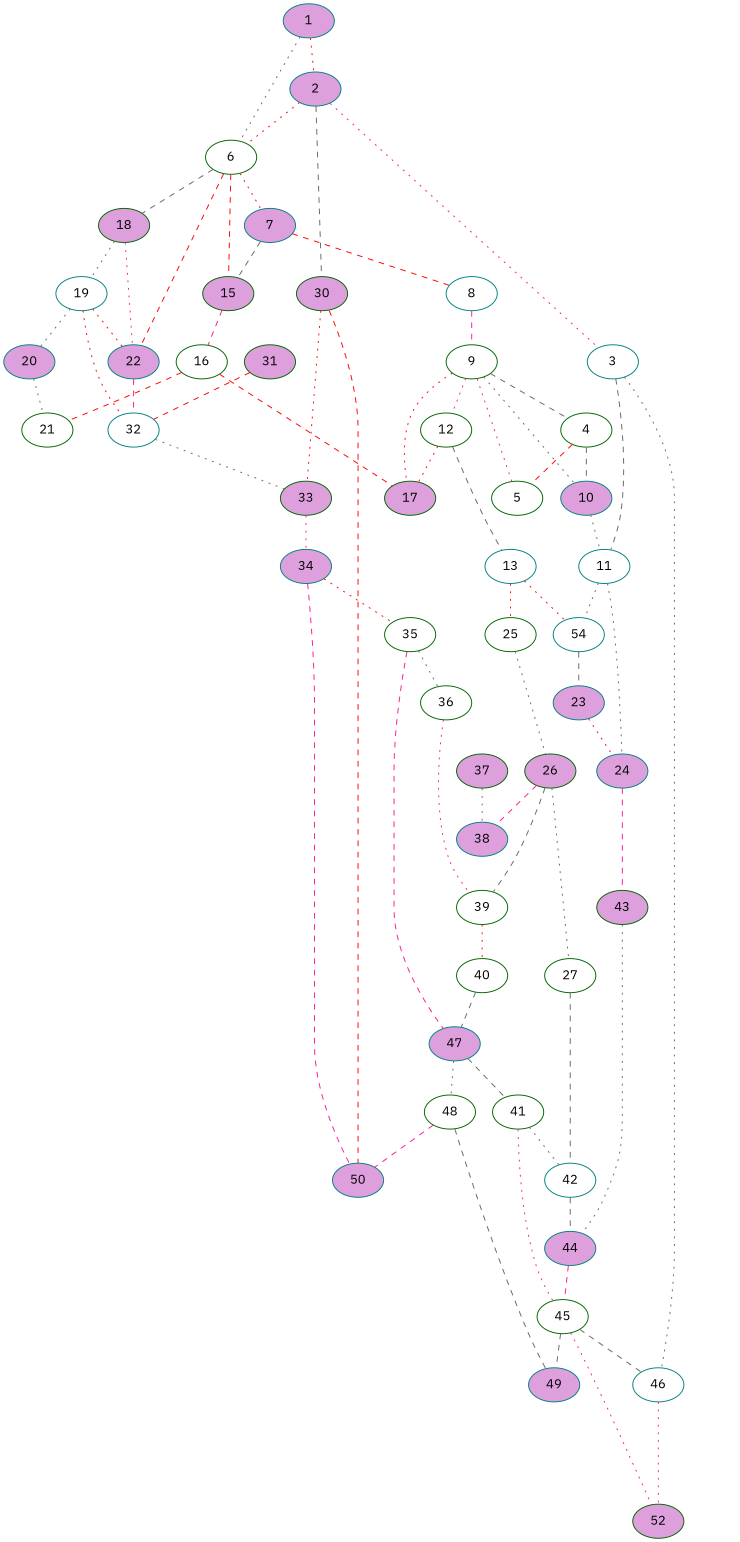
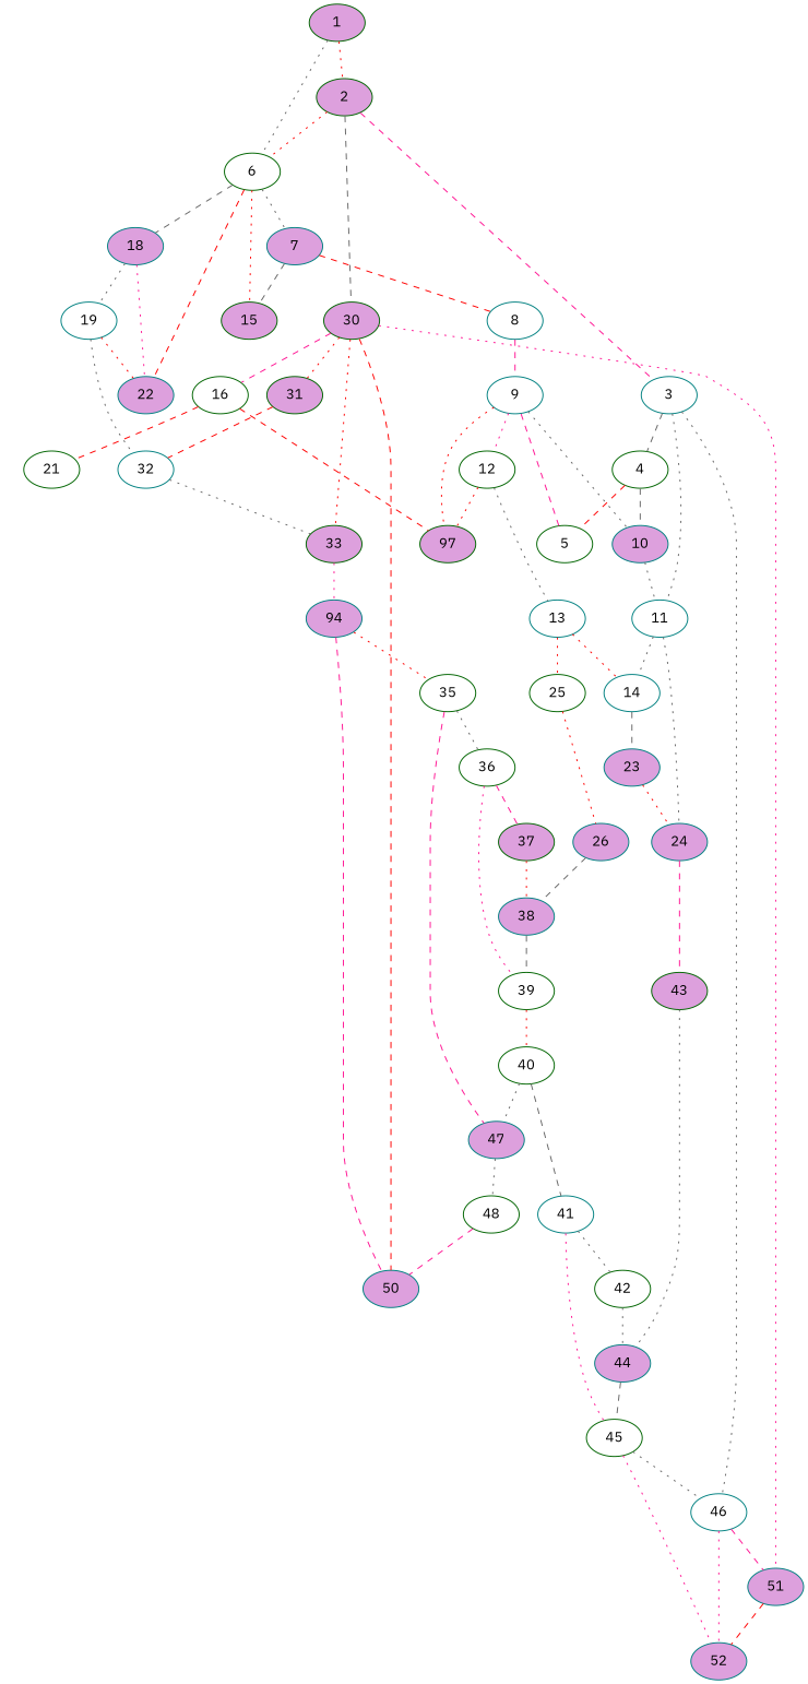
  graph {
    fontname="IBM Plex Sans"
    node [color=darkgreen fillcolor=plum fontname="IBM Plex Sans" style=filled]
    edge [color=gray40 fontname="IBM Plex Sans" style=dotted weight=1.0]
-   2 [color=teal]
-   1 [color=teal]
+   2
+   1
    6 [fillcolor=white]
    3 [color=teal fillcolor=white]
    30
    7 [color=teal]
    15
-   18
+   18 [color=teal]
    22 [color=teal]
    4 [fillcolor=white]
    11 [color=teal fillcolor=white]
    46 [color=teal fillcolor=white]
    31
    33
    50 [color=teal]
+   51 [color=teal]
    5 [fillcolor=white]
    10 [color=teal]
-   14 [color=teal fillcolor=white label=54]
+   14 [color=teal fillcolor=white]
    24 [color=teal]
-   52
-   9 [fillcolor=white]
+   52 [color=teal]
+   9 [color=teal fillcolor=white]
    12 [fillcolor=white]
-   17
+   17 [label=97]
    8 [color=teal fillcolor=white]
    16 [fillcolor=white]
    19 [color=teal fillcolor=white]
    32 [color=teal fillcolor=white]
    13 [color=teal fillcolor=white]
    23 [color=teal]
    43
    25 [fillcolor=white]
-   26
+   26 [color=teal]
    21 [fillcolor=white]
-   20 [color=teal]
    44 [color=teal]
-   27 [fillcolor=white]
    38 [color=teal]
-   42 [color=teal fillcolor=white]
+   42 [fillcolor=white]
    39 [fillcolor=white]
    37
-   34 [color=teal]
+   34 [color=teal label=94]
    35 [fillcolor=white]
    36 [fillcolor=white]
    47 [color=teal]
    48 [fillcolor=white]
    40 [fillcolor=white]
-   41 [fillcolor=white]
+   41 [color=teal fillcolor=white]
    45 [fillcolor=white]
-   49 [color=teal]
    2 -- 6 [color=red]
-   2 -- 3 [color=deeppink]
+   2 -- 3 [color=deeppink style=dashed]
    2 -- 30 [style=dashed]
    1 -- 2 [color=red]
    1 -- 6
-   6 -- 7 [color=red]
-   6 -- 15 [color=red style=dashed]
+   6 -- 7
+   6 -- 15 [color=red]
    6 -- 18 [style=dashed]
    6 -- 22 [color=red style=dashed]
-   9 -- 4 [style=dashed]
-   3 -- 11 [style=dashed]
+   3 -- 4 [style=dashed]
+   3 -- 11
    3 -- 46
+   30 -- 31 [color=red weight=2.0]
    30 -- 33 [color=red]
    30 -- 50 [color=red style=dashed]
+   30 -- 51 [color=deeppink weight=2.0]
    7 -- 15 [style=dashed]
    7 -- 8 [color=red style=dashed]
-   15 -- 16 [color=deeppink style=dashed]
+   30 -- 16 [color=deeppink style=dashed]
    18 -- 22 [color=deeppink]
    18 -- 19
-   22 -- 32 [color=deeppink style=dashed]
    4 -- 5 [color=red style=dashed]
    4 -- 10 [style=dashed]
    11 -- 14
    11 -- 24
+   46 -- 51 [color=deeppink style=dashed]
    46 -- 52 [color=deeppink]
    31 -- 32 [color=red style=dashed]
    33 -- 34 [color=deeppink]
-   5 -- 9 [color=deeppink]
+   51 -- 52 [color=red style=dashed]
+   5 -- 9 [color=deeppink style=dashed]
    10 -- 11
    14 -- 23 [style=dashed]
    24 -- 43 [color=deeppink style=dashed]
    9 -- 10
    9 -- 12 [color=deeppink]
    9 -- 17 [color=red]
    12 -- 17 [color=red]
-   12 -- 13 [style=dashed]
+   12 -- 13
    8 -- 9 [color=deeppink style=dashed weight=2.0]
    16 -- 17 [color=red style=dashed]
    16 -- 21 [color=red style=dashed]
    19 -- 22 [color=red]
-   19 -- 32 [color=red weight=2.0]
-   19 -- 20 [weight=2.0]
+   19 -- 32 [weight=2.0]
    32 -- 33
    13 -- 14 [color=red]
    13 -- 25 [color=red]
    23 -- 24 [color=red]
    43 -- 44
-   25 -- 26
-   26 -- 27
-   26 -- 38 [color=deeppink style=dashed]
-   20 -- 21
-   44 -- 45 [color=deeppink style=dashed]
-   27 -- 42 [style=dashed]
-   26 -- 39 [style=dashed]
-   42 -- 44 [style=dashed]
+   25 -- 26 [color=red]
+   26 -- 38 [style=dashed]
+   44 -- 45 [style=dashed]
+   38 -- 39 [style=dashed]
+   42 -- 44
    39 -- 40 [color=red]
-   37 -- 38
+   37 -- 38 [color=red]
    34 -- 50 [color=deeppink style=dashed]
    34 -- 35 [color=red]
    35 -- 36
    35 -- 47 [color=deeppink style=dashed]
    36 -- 39 [color=deeppink]
+   36 -- 37 [color=deeppink style=dashed]
    47 -- 48
    48 -- 50 [color=deeppink style=dashed]
-   48 -- 49 [style=dashed]
-   40 -- 47 [style=dashed]
-   47 -- 41 [style=dashed]
+   40 -- 47
+   40 -- 41 [style=dashed]
    41 -- 42
    41 -- 45 [color=deeppink]
-   45 -- 46 [style=dashed]
+   45 -- 46
    45 -- 52 [color=deeppink]
-   45 -- 49 [style=dashed weight=2.0]
  }
